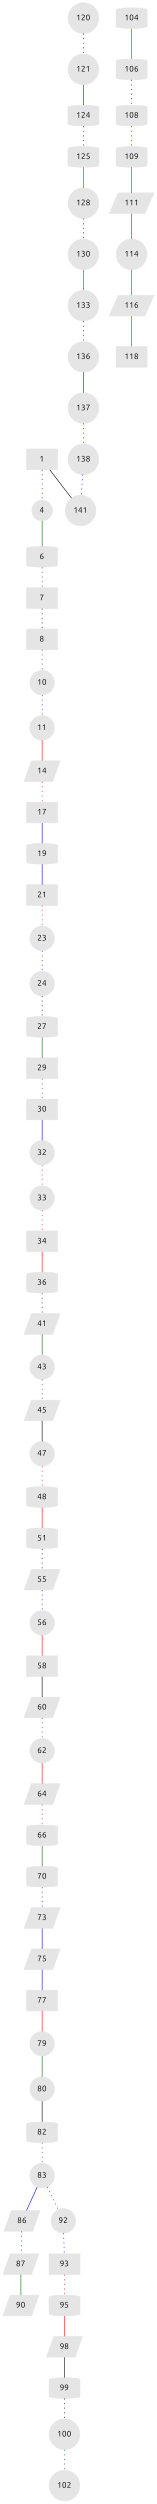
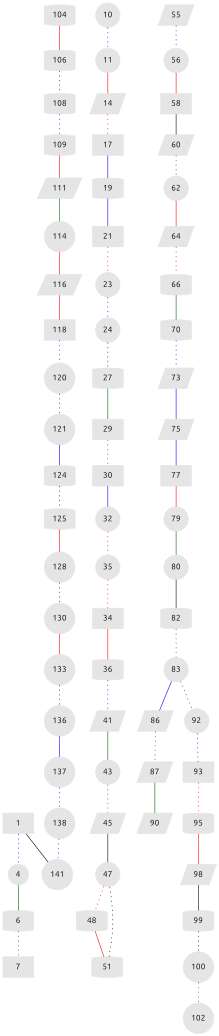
  graph {
    fontname=Ubuntu
    node [color=gray90 fontname=Ubuntu shape=circle style=filled]
    edge [color=red fontname=Ubuntu style=dotted]
    1 [shape=box super="+2"]
    4 [super="+5"]
    141 [super="+142"]
    6 [shape=cylinder]
    7 [shape=box]
-   8 [shape=box super="+9"]
    10
    11 [super="+12"]
    14 [shape=parallelogram super="+15"]
    17 [shape=box super="+18"]
    19 [shape=cylinder super="+20"]
    21 [shape=box super="+22"]
    23
    24 [super="+25"]
    27 [shape=cylinder super="+28"]
    29 [shape=box]
    30 [shape=box super="+31"]
    32
-   33
+   33 [label=35]
    34 [shape=box super="+35"]
    36 [shape=cylinder super="+37"]
    41 [shape=parallelogram super="+42"]
    43 [super="+44"]
    45 [shape=parallelogram super="+46"]
    47
    48 [shape=cylinder super="+49"]
    51 [shape=cylinder super="+52"]
    55 [shape=parallelogram]
    56 [super="+57"]
    58 [shape=box super="+59"]
    60 [shape=parallelogram super="+61"]
    62 [super="+63"]
    64 [shape=parallelogram super="+65"]
    66 [shape=cylinder super="+67"]
    70 [shape=cylinder super="+71"]
    73 [shape=parallelogram super="+74"]
    75 [shape=parallelogram super="+76"]
    77 [shape=box super="+78"]
    79
    80 [super="+81"]
    82 [shape=cylinder]
    83 [super="+84"]
    86 [shape=parallelogram]
    92
    87 [shape=parallelogram super="+88"]
    90 [shape=parallelogram super="+91"]
    93 [shape=box super="+94"]
    95 [shape=cylinder super="+96"]
    98 [shape=parallelogram]
    99 [shape=cylinder]
    100 [super="+101"]
    102
    104 [shape=cylinder super="+105"]
    106 [shape=cylinder super="+107"]
    108 [shape=cylinder]
    109 [shape=cylinder super="+110"]
    111 [shape=parallelogram super="+112"]
    114 [super="+115"]
    116 [shape=parallelogram super="+117"]
    118 [shape=box super="+119"]
    120
    121 [super="+122"]
    124 [shape=cylinder]
    125 [shape=cylinder super="+126"]
    128 [super="+129"]
    130 [super="+131"]
    133 [super="+134"]
    136
    137
    138 [super="+139"]
    1 -- 4 [color=blue]
    1 -- 141 [color=black style=solid]
    4 -- 6 [color=darkgreen style=solid]
    6 -- 7 [color=darkgreen]
-   7 -- 8 [color=black]
-   8 -- 10 [color=darkgreen]
    10 -- 11 [color=blue]
    11 -- 14 [style=solid]
    14 -- 17
    17 -- 19 [color=blue style=solid]
    19 -- 21 [color=blue style=solid]
    21 -- 23
    23 -- 24 [color=blue]
    24 -- 27 [color=black]
    27 -- 29 [color=darkgreen style=solid]
    29 -- 30 [color=darkgreen]
    30 -- 32 [color=blue style=solid]
    32 -- 33
    33 -- 34
    34 -- 36 [style=solid]
    36 -- 41 [color=blue]
    41 -- 43 [color=darkgreen style=solid]
    43 -- 45 [color=darkgreen]
    45 -- 47 [color=black style=solid]
    47 -- 48
    48 -- 51 [style=solid]
-   51 -- 55 [color=black]
+   51 -- 47 [color=black]
    55 -- 56 [color=blue]
    56 -- 58 [style=solid]
    58 -- 60 [color=black style=solid]
    60 -- 62 [color=darkgreen]
    62 -- 64 [style=solid]
    64 -- 66
    66 -- 70 [color=darkgreen style=solid]
    70 -- 73 [color=blue]
    73 -- 75 [color=blue style=solid]
    75 -- 77 [color=blue style=solid]
    77 -- 79 [style=solid]
    79 -- 80 [color=darkgreen style=solid]
    80 -- 82 [color=black style=solid]
    82 -- 83 [color=darkgreen]
    83 -- 86 [color=blue style=solid]
    83 -- 92 [color=darkgreen]
    86 -- 87 [color=darkgreen]
    92 -- 93 [color=blue]
    87 -- 90 [color=darkgreen style=solid]
    93 -- 95
    95 -- 98 [style=solid]
    98 -- 99 [color=black style=solid]
    99 -- 100 [color=black]
    100 -- 102 [color=darkgreen]
    104 -- 106 [style=solid]
    106 -- 108 [color=black]
    108 -- 109 [color=blue]
    109 -- 111 [style=solid]
    111 -- 114 [color=darkgreen style=solid]
    114 -- 116 [style=solid]
    116 -- 118 [style=solid]
+   118 -- 120 [color=blue]
    120 -- 121 [color=black]
    121 -- 124 [color=blue style=solid]
    124 -- 125 [color=black]
    125 -- 128 [style=solid]
    128 -- 130 [color=black]
    130 -- 133 [style=solid]
    133 -- 136 [color=black]
    136 -- 137 [color=blue style=solid]
    137 -- 138 [color=blue]
    138 -- 141 [color=blue]
  }
